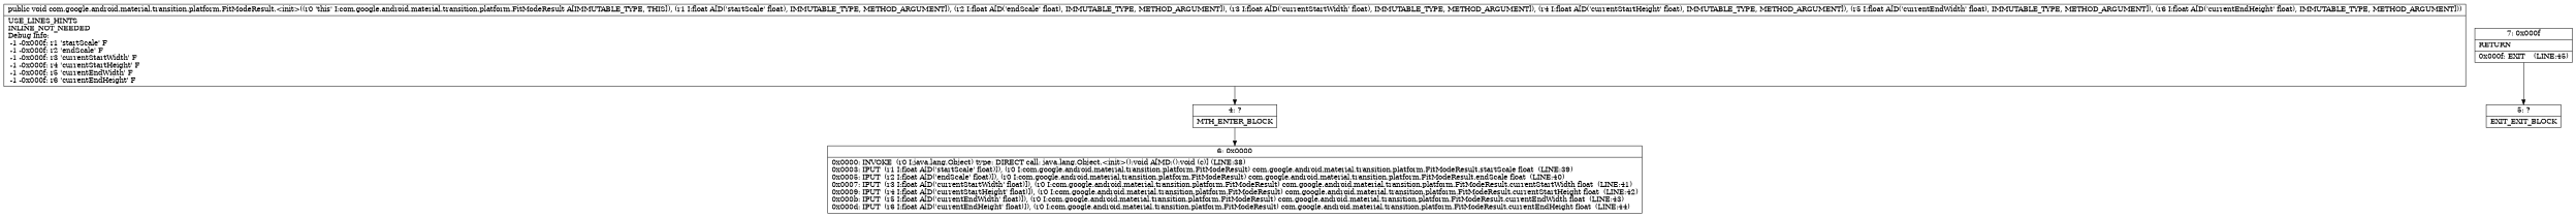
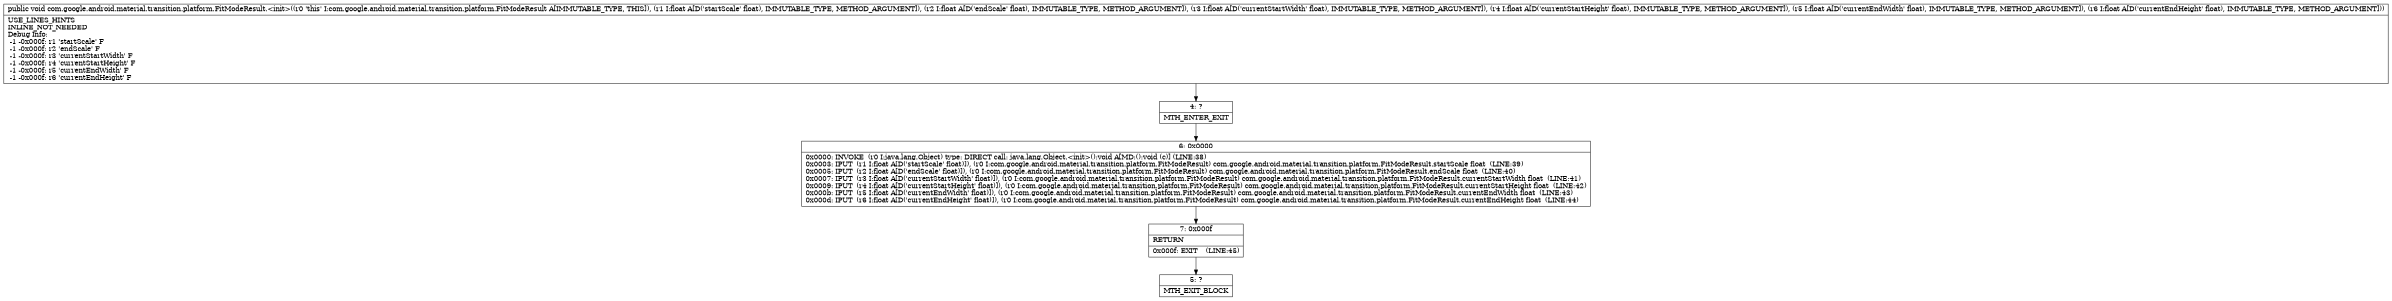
  digraph {
    node [shape=record]
-   n1 [label="{4\:\ ?|MTH_ENTER_BLOCK\l}"]
+   n1 [label="{4\:\ ?|MTH_ENTER_EXIT\l}"]
    n2 [label="{6\:\ 0x0000|0x0000: INVOKE  (r0 I:java.lang.Object) type: DIRECT call: java.lang.Object.\<init\>():void A[MD:():void (c)] (LINE:38)\l0x0003: IPUT  (r1 I:float A[D('startScale' float)]), (r0 I:com.google.android.material.transition.platform.FitModeResult) com.google.android.material.transition.platform.FitModeResult.startScale float  (LINE:39)\l0x0005: IPUT  (r2 I:float A[D('endScale' float)]), (r0 I:com.google.android.material.transition.platform.FitModeResult) com.google.android.material.transition.platform.FitModeResult.endScale float  (LINE:40)\l0x0007: IPUT  (r3 I:float A[D('currentStartWidth' float)]), (r0 I:com.google.android.material.transition.platform.FitModeResult) com.google.android.material.transition.platform.FitModeResult.currentStartWidth float  (LINE:41)\l0x0009: IPUT  (r4 I:float A[D('currentStartHeight' float)]), (r0 I:com.google.android.material.transition.platform.FitModeResult) com.google.android.material.transition.platform.FitModeResult.currentStartHeight float  (LINE:42)\l0x000b: IPUT  (r5 I:float A[D('currentEndWidth' float)]), (r0 I:com.google.android.material.transition.platform.FitModeResult) com.google.android.material.transition.platform.FitModeResult.currentEndWidth float  (LINE:43)\l0x000d: IPUT  (r6 I:float A[D('currentEndHeight' float)]), (r0 I:com.google.android.material.transition.platform.FitModeResult) com.google.android.material.transition.platform.FitModeResult.currentEndHeight float  (LINE:44)\l}"]
    n3 [label="{7\:\ 0x000f|RETURN\l|0x000f: EXIT    (LINE:45)\l}"]
-   n4 [label="{5\:\ ?|EXIT_EXIT_BLOCK\l}"]
+   n4 [label="{5\:\ ?|MTH_EXIT_BLOCK\l}"]
    n5 [label="{public void com.google.android.material.transition.platform.FitModeResult.\<init\>((r0 'this' I:com.google.android.material.transition.platform.FitModeResult A[IMMUTABLE_TYPE, THIS]), (r1 I:float A[D('startScale' float), IMMUTABLE_TYPE, METHOD_ARGUMENT]), (r2 I:float A[D('endScale' float), IMMUTABLE_TYPE, METHOD_ARGUMENT]), (r3 I:float A[D('currentStartWidth' float), IMMUTABLE_TYPE, METHOD_ARGUMENT]), (r4 I:float A[D('currentStartHeight' float), IMMUTABLE_TYPE, METHOD_ARGUMENT]), (r5 I:float A[D('currentEndWidth' float), IMMUTABLE_TYPE, METHOD_ARGUMENT]), (r6 I:float A[D('currentEndHeight' float), IMMUTABLE_TYPE, METHOD_ARGUMENT]))  | USE_LINES_HINTS\lINLINE_NOT_NEEDED\lDebug Info:\l  \-1 \-0x000f: r1 'startScale' F\l  \-1 \-0x000f: r2 'endScale' F\l  \-1 \-0x000f: r3 'currentStartWidth' F\l  \-1 \-0x000f: r4 'currentStartHeight' F\l  \-1 \-0x000f: r5 'currentEndWidth' F\l  \-1 \-0x000f: r6 'currentEndHeight' F\l}"]
    n1 -> n2
+   n2 -> n3
    n3 -> n4
    n5 -> n1
  }
